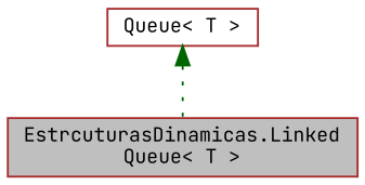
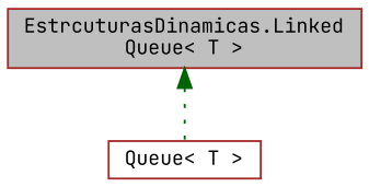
  digraph {
    fontname="JetBrains Mono"
    node [color=brown fontname="JetBrains Mono" fontsize=10 shape=record style=filled]
    n1 [fillcolor=grey75 fontcolor=black height=0.2 label="EstrcuturasDinamicas.Linked\lQueue\< T \>" width=0.4]
    n2 [fillcolor=white height=0.2 label="Queue\< T \>" width=0.4]
-   n2 -> n1 [color=darkgreen dir=back fontname="JetBrains Mono" fontsize=10 labelfontname=Helvetica labelfontsize=10 style=dotted]
+   n1 -> n2 [color=darkgreen dir=back fontname="JetBrains Mono" fontsize=10 labelfontname=Helvetica labelfontsize=10 style=dotted]
  }
